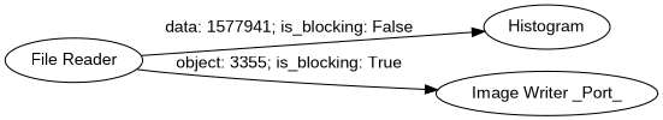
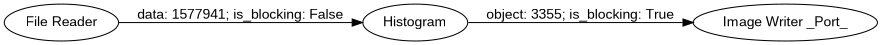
  digraph {
    fontname="Liberation Sans"
    rankdir=LR
    node [fontname="Liberation Sans"]
    edge [fontname="Liberation Sans" style=solid]
    n1 [label=Histogram]
    n2 [label="Image Writer _Port_"]
    n3 [label="File Reader"]
-   n3 -> n2 [label="object: 3355; is_blocking: True"]
+   n1 -> n2 [label="object: 3355; is_blocking: True"]
    n3 -> n1 [label="data: 1577941; is_blocking: False"]
  }
